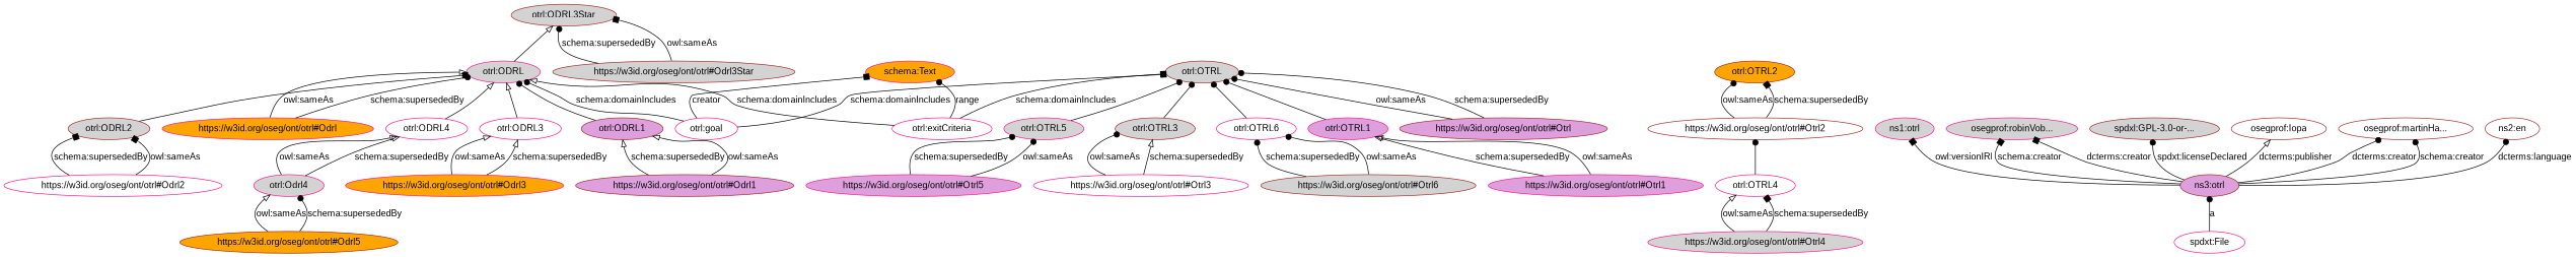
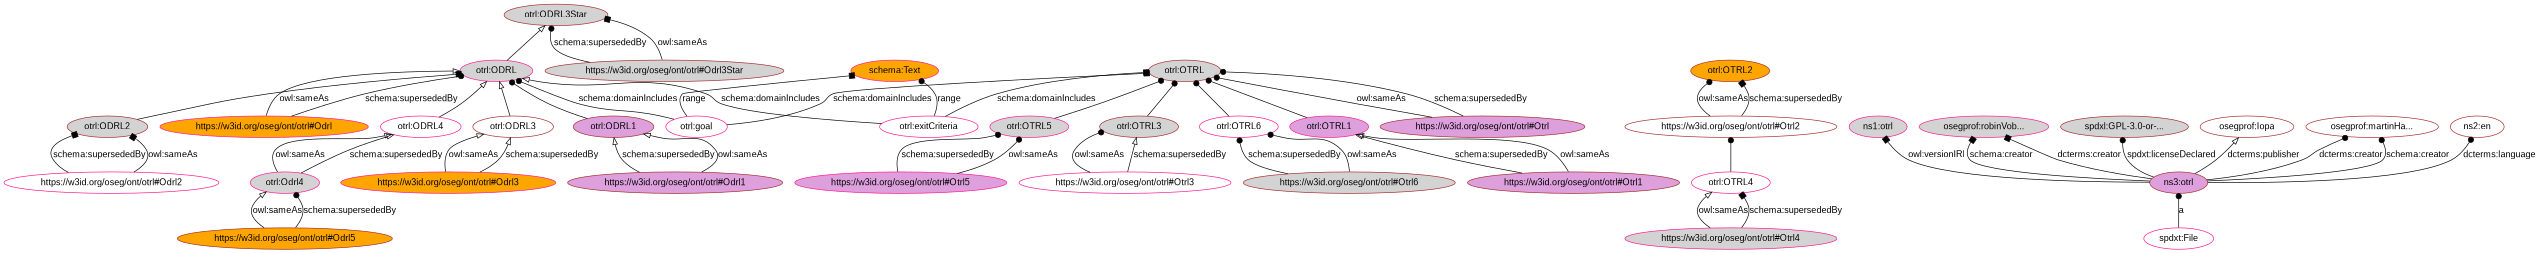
  digraph {
    fontname="Liberation Sans"
    rankdir=BT
    node [color=deeppink fillcolor=white fontname="Liberation Sans" style=filled]
    edge [arrowhead=dot fontname="Liberation Sans"]
-   n1 [height=.3 label="otrl:ODRL3"]
+   n1 [color=brown height=.3 label="otrl:ODRL3"]
    n2 [fillcolor=lightgrey height=.3 label="otrl:ODRL"]
    n3 [color=brown fillcolor=lightgrey height=.3 label="otrl:ODRL3Star"]
    n4 [color=brown fillcolor=lightgrey height=.3 label="otrl:OTRL"]
    n5 [color=brown fillcolor=plum height=.3 label="otrl:ODRL1"]
    n6 [color=brown fillcolor=lightgrey height=.3 label="otrl:OTRL3"]
    n7 [color=brown fillcolor=lightgrey height=.3 label="otrl:ODRL2"]
    n8 [fillcolor=plum height=.3 label="otrl:OTRL1"]
    n9 [color=brown fillcolor=orange height=.3 label="otrl:OTRL2"]
    n10 [fillcolor=lightgrey height=.3 label="otrl:OTRL5"]
    n11 [height=.3 label="spdxt:File"]
    n12 [color=brown fillcolor=plum height=.3 label="ns3:otrl"]
    n13 [height=.3 label="otrl:OTRL4"]
    "https://w3id.org/oseg/ont/otrl#Otrl2" [color=brown height=.3]
    n15 [height=.3 label="otrl:OTRL6"]
    n16 [height=.3 label="otrl:ODRL4"]
    n17 [height=.3 label="otrl:goal"]
    n18 [fillcolor=orange height=.3 label="schema:Text"]
    n19 [height=.3 label="otrl:exitCriteria"]
    n20 [fillcolor=lightgrey height=.3 label="ns1:otrl"]
    n21 [fillcolor=lightgrey height=.3 label="osegprof:robinVob..."]
    n22 [color=brown fillcolor=lightgrey height=.3 label="spdxl:GPL-3.0-or-..."]
    n23 [fillcolor=lightgrey height=.3 label="otrl:Odrl4"]
    n24 [color=brown height=.3 label="osegprof:Iopa"]
    n25 [color=brown height=.3 label="osegprof:martinHa..."]
    n26 [color=brown height=.3 label="ns2:en"]
    "https://w3id.org/oseg/ont/otrl#Otrl6" [color=brown fillcolor=lightgrey height=.3]
    "https://w3id.org/oseg/ont/otrl#Odrl2" [height=.3]
    "https://w3id.org/oseg/ont/otrl#Odrl3Star" [color=brown fillcolor=lightgrey height=.3]
    "https://w3id.org/oseg/ont/otrl#Otrl" [color=brown fillcolor=plum height=.3]
    "https://w3id.org/oseg/ont/otrl#Odrl3" [fillcolor=orange height=.3]
    "https://w3id.org/oseg/ont/otrl#Odrl1" [color=brown fillcolor=plum height=.3]
    "https://w3id.org/oseg/ont/otrl#Otrl5" [fillcolor=plum height=.3]
    "https://w3id.org/oseg/ont/otrl#Odrl" [fillcolor=orange height=.3]
    "https://w3id.org/oseg/ont/otrl#Otrl4" [fillcolor=lightgrey height=.3]
    "https://w3id.org/oseg/ont/otrl#Odrl5" [color=brown fillcolor=orange height=.3]
-   "https://w3id.org/oseg/ont/otrl#Otrl1" [fillcolor=plum height=.3]
+   "https://w3id.org/oseg/ont/otrl#Otrl1" [color=brown fillcolor=plum height=.3]
    "https://w3id.org/oseg/ont/otrl#Otrl3" [height=.3]
    n1 -> n2 [arrowhead=onormal]
    n2 -> n3 [arrowhead=onormal]
    n5 -> n2
    n6 -> n4
    n7 -> n2 [arrowhead=box]
    n8 -> n4
    n10 -> n4
    n11 -> n12 [label=a]
    n12 -> n20 [arrowhead=box label="owl:versionIRI"]
    n12 -> n21 [arrowhead=box label="schema:creator"]
    n12 -> n21 [arrowhead=box label="dcterms:creator"]
    n12 -> n22 [label="spdxt:licenseDeclared"]
    n12 -> n24 [arrowhead=onormal label="dcterms:publisher"]
    n12 -> n25 [label="dcterms:creator"]
    n12 -> n25 [label="schema:creator"]
    n12 -> n26 [label="dcterms:language"]
    n13 -> "https://w3id.org/oseg/ont/otrl#Otrl2"
    "https://w3id.org/oseg/ont/otrl#Otrl2" -> n9 [label="owl:sameAs"]
    "https://w3id.org/oseg/ont/otrl#Otrl2" -> n9 [arrowhead=box label="schema:supersededBy"]
    n15 -> n4
    n16 -> n2 [arrowhead=onormal]
    n17 -> n2 [label="schema:domainIncludes"]
    n17 -> n4 [arrowhead=box label="schema:domainIncludes"]
-   n17 -> n18 [arrowhead=box label=creator]
+   n17 -> n18 [arrowhead=box label=range]
    n19 -> n2 [arrowhead=onormal label="schema:domainIncludes"]
    n19 -> n4 [arrowhead=box label="schema:domainIncludes"]
    n19 -> n18 [label=range]
    n23 -> n16 [arrowhead=onormal label="owl:sameAs"]
    n23 -> n16 [arrowhead=onormal label="schema:supersededBy"]
    "https://w3id.org/oseg/ont/otrl#Otrl6" -> n15 [label="schema:supersededBy"]
    "https://w3id.org/oseg/ont/otrl#Otrl6" -> n15 [label="owl:sameAs"]
    "https://w3id.org/oseg/ont/otrl#Odrl2" -> n7 [arrowhead=box label="schema:supersededBy"]
    "https://w3id.org/oseg/ont/otrl#Odrl2" -> n7 [arrowhead=box label="owl:sameAs"]
    "https://w3id.org/oseg/ont/otrl#Odrl3Star" -> n3 [arrowhead=box label="owl:sameAs"]
    "https://w3id.org/oseg/ont/otrl#Odrl3Star" -> n3 [label="schema:supersededBy"]
    "https://w3id.org/oseg/ont/otrl#Otrl" -> n4 [label="owl:sameAs"]
    "https://w3id.org/oseg/ont/otrl#Otrl" -> n4 [label="schema:supersededBy"]
    "https://w3id.org/oseg/ont/otrl#Odrl3" -> n1 [arrowhead=onormal label="owl:sameAs"]
    "https://w3id.org/oseg/ont/otrl#Odrl3" -> n1 [arrowhead=onormal label="schema:supersededBy"]
    "https://w3id.org/oseg/ont/otrl#Odrl1" -> n5 [arrowhead=onormal label="schema:supersededBy"]
    "https://w3id.org/oseg/ont/otrl#Odrl1" -> n5 [arrowhead=onormal label="owl:sameAs"]
    "https://w3id.org/oseg/ont/otrl#Otrl5" -> n10 [label="schema:supersededBy"]
    "https://w3id.org/oseg/ont/otrl#Otrl5" -> n10 [label="owl:sameAs"]
    "https://w3id.org/oseg/ont/otrl#Odrl" -> n2 [label="schema:supersededBy"]
    "https://w3id.org/oseg/ont/otrl#Odrl" -> n2 [arrowhead=onormal label="owl:sameAs"]
    "https://w3id.org/oseg/ont/otrl#Otrl4" -> n13 [arrowhead=onormal label="owl:sameAs"]
    "https://w3id.org/oseg/ont/otrl#Otrl4" -> n13 [arrowhead=box label="schema:supersededBy"]
    "https://w3id.org/oseg/ont/otrl#Odrl5" -> n23 [arrowhead=onormal label="owl:sameAs"]
    "https://w3id.org/oseg/ont/otrl#Odrl5" -> n23 [label="schema:supersededBy"]
    "https://w3id.org/oseg/ont/otrl#Otrl1" -> n8 [arrowhead=onormal label="schema:supersededBy"]
    "https://w3id.org/oseg/ont/otrl#Otrl1" -> n8 [arrowhead=onormal label="owl:sameAs"]
    "https://w3id.org/oseg/ont/otrl#Otrl3" -> n6 [label="owl:sameAs"]
    "https://w3id.org/oseg/ont/otrl#Otrl3" -> n6 [arrowhead=onormal label="schema:supersededBy"]
  }
